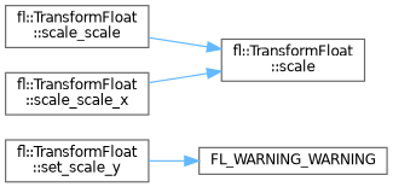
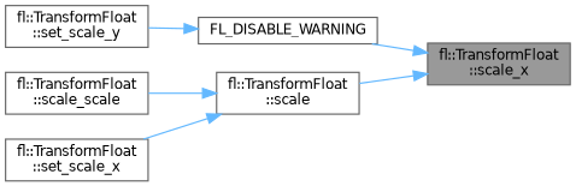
  digraph {
    rankdir=RL
    node [color=grey40 fillcolor=white fontname=Helvetica fontsize=10 shape=box style=filled]
    edge [color=steelblue1 dir=back fontname=Helvetica fontsize=10 labelfontname=Helvetica labelfontsize=10 style=solid]
-   n2 [height=0.2 label=FL_WARNING_WARNING width=0.4]
+   n1 [color=gray40 fillcolor=grey60 fontcolor=black height=0.2 label="fl::TransformFloat\l::scale_x" width=0.4]
+   n2 [height=0.2 label=FL_DISABLE_WARNING width=0.4]
    n3 [height=0.2 label="fl::TransformFloat\l::scale" width=0.4]
    n4 [height=0.2 label="fl::TransformFloat\l::set_scale_y" width=0.4]
    n5 [height=0.2 label="fl::TransformFloat\l::scale_scale" width=0.4]
-   n6 [height=0.2 label="fl::TransformFloat\l::scale_scale_x" width=0.4]
+   n6 [height=0.2 label="fl::TransformFloat\l::set_scale_x" width=0.4]
+   n1 -> n2
+   n1 -> n3
    n2 -> n4
    n3 -> n5
    n3 -> n6
  }
